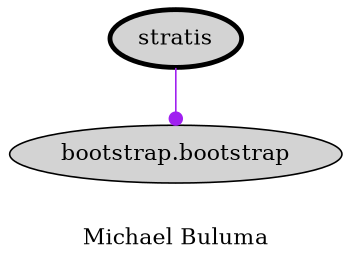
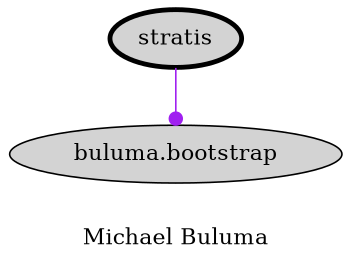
  digraph {
    label="Michael Buluma"
    node [fillcolor=lightgrey style=filled]
    stratis [penwidth=3]
-   "buluma.bootstrap" [label="bootstrap.bootstrap"]
+   "buluma.bootstrap"
    stratis -> "buluma.bootstrap" [color=purple style=solid arrowhead=dot]
  }
